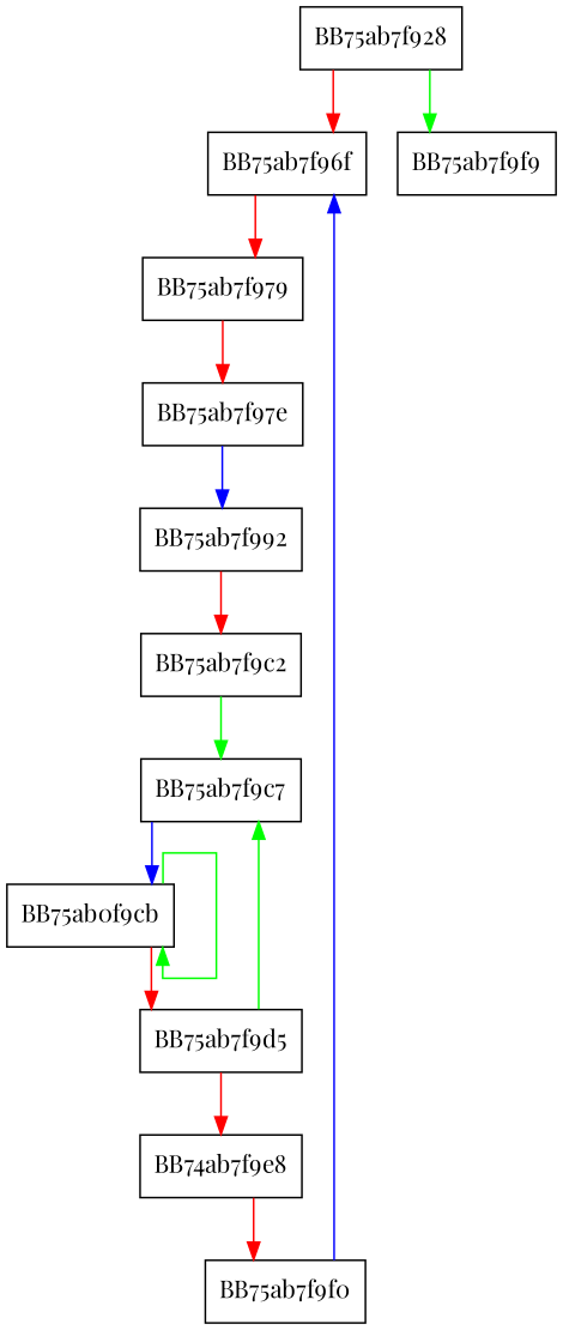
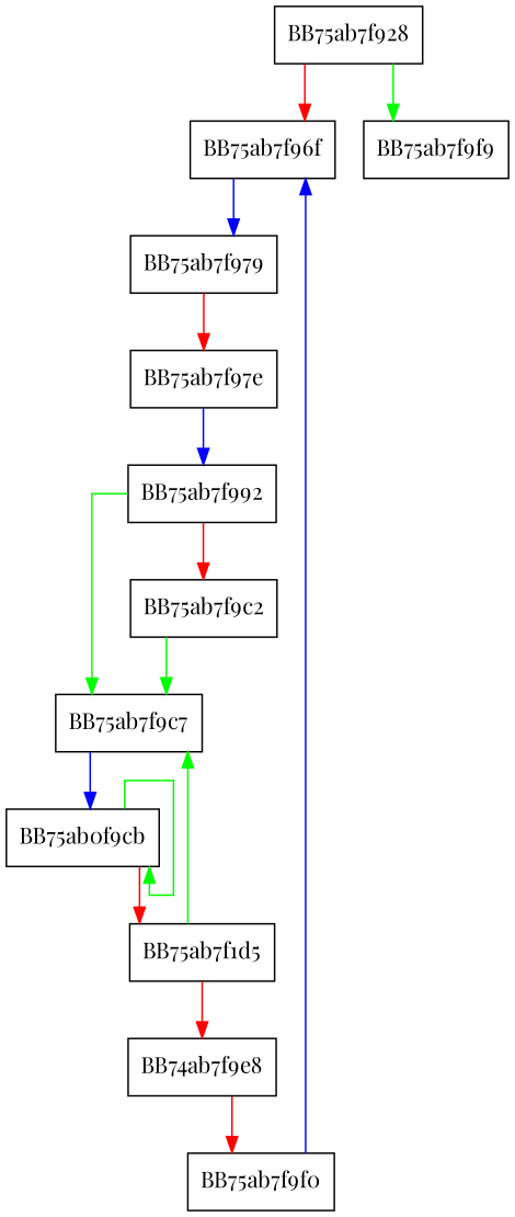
  digraph {
    fontname="Playfair Display"
    splines=ortho
    node [fontname="Playfair Display" shape=box]
    edge [color=red fontname="Playfair Display"]
    BB75ab7f928
    BB75ab7f96f
    BB75ab7f9f9
    BB75ab7f979
    BB75ab7f97e
    BB75ab7f992
    BB75ab7f9c7
    BB75ab7f9c2
    n9 [label=BB75ab0f9cb]
-   BB75ab7f9d5
+   BB75ab7f9d5 [label=BB75ab7f1d5]
    n11 [label=BB74ab7f9e8]
    BB75ab7f9f0
    BB75ab7f928 -> BB75ab7f96f
    BB75ab7f928 -> BB75ab7f9f9 [color=green]
-   BB75ab7f96f -> BB75ab7f979
+   BB75ab7f96f -> BB75ab7f979 [color=blue]
    BB75ab7f979 -> BB75ab7f97e
    BB75ab7f97e -> BB75ab7f992 [color=blue]
+   BB75ab7f992 -> BB75ab7f9c7 [color=green]
    BB75ab7f992 -> BB75ab7f9c2
    BB75ab7f9c7 -> n9 [color=blue]
    BB75ab7f9c2 -> BB75ab7f9c7 [color=green]
    n9 -> n9 [color=green]
    n9 -> BB75ab7f9d5
    BB75ab7f9d5 -> BB75ab7f9c7 [color=green]
    BB75ab7f9d5 -> n11
    n11 -> BB75ab7f9f0
    BB75ab7f9f0 -> BB75ab7f96f [color=blue]
  }
